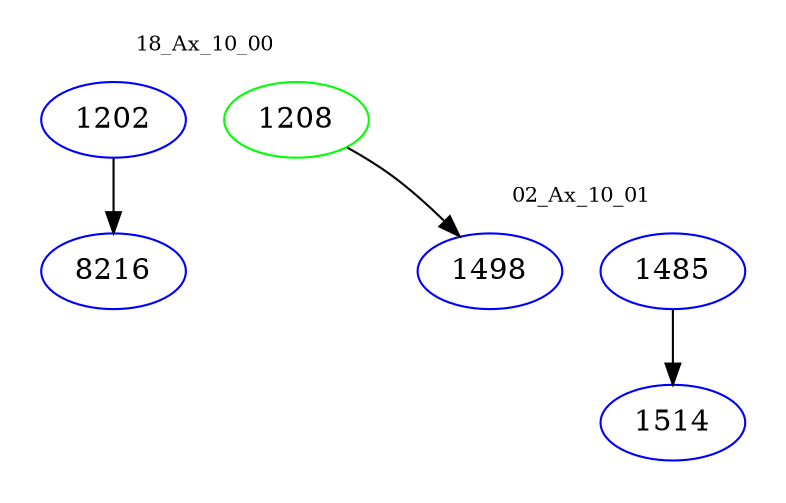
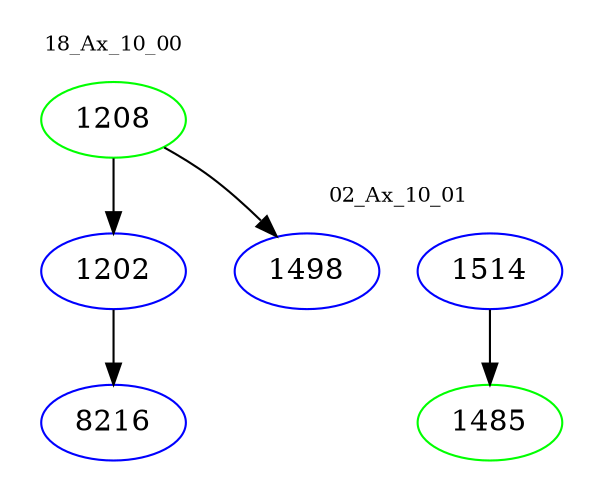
  digraph {
    node [color=blue]
    edge [color=black]
    n1 [color=green label=1208]
    n2 [label=1202]
    n3 [label=8216]
-   n4 [label=1485]
+   n4 [color=green label=1485]
    n5 [label=1514]
    n6 [label=1498]
    subgraph cluster_1 {
      color=white
      fontsize=10
      label="18_Ax_10_00"
      n1
      n2
      n3
    }
    subgraph cluster_2 {
      color=white
      fontsize=10
      label="02_Ax_10_01"
      n4
      n5
      n6
    }
+   n1 -> n2
    n1 -> n6
    n2 -> n3
-   n4 -> n5
+   n5 -> n4
  }
